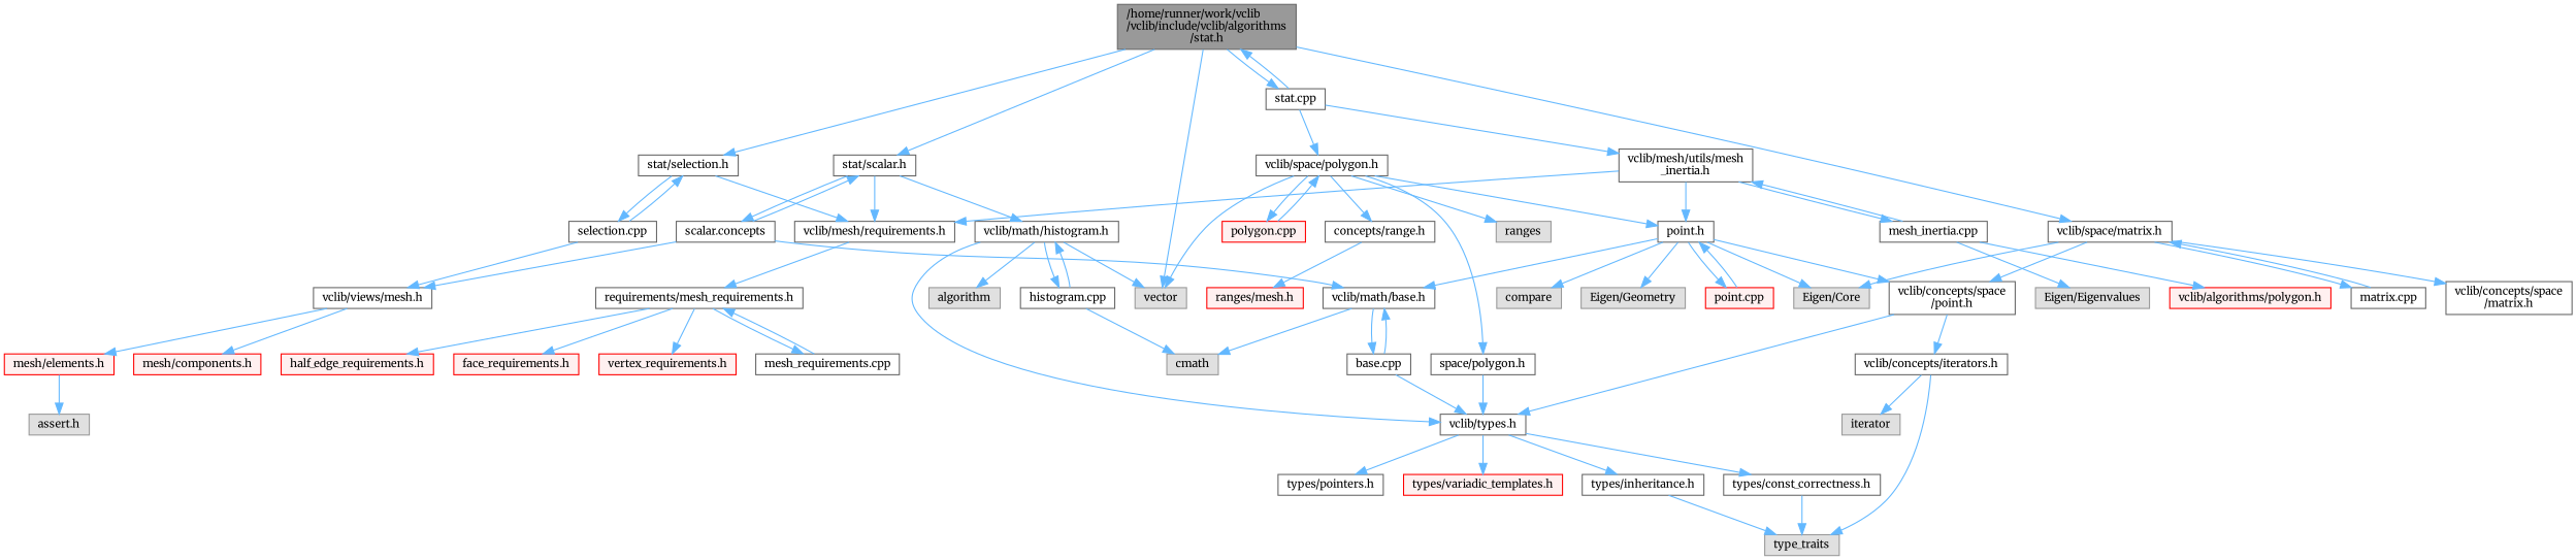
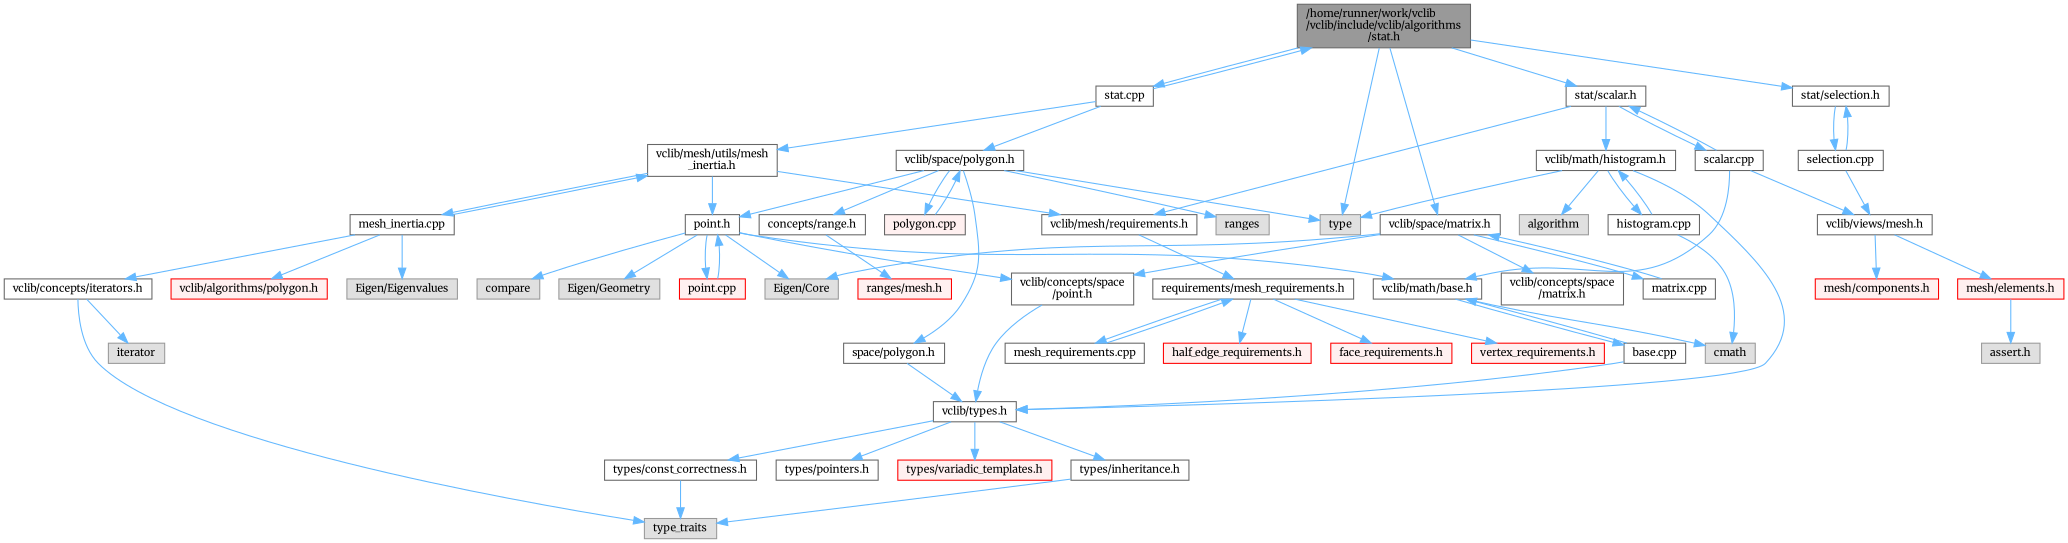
  digraph {
    fontname=Merriweather
    node [color=grey40 fillcolor=white fontname=Merriweather fontsize=10 shape=box style=filled]
    edge [color=steelblue1 fontname=Merriweather fontsize=10 labelfontname=Helvetica labelfontsize=10 style=solid]
    n1 [color=gray40 fillcolor=grey60 fontcolor=black height=0.2 label="/home/runner/work/vclib\l/vclib/include/vclib/algorithms\l/stat.h" width=0.4]
-   n2 [color=grey60 fillcolor="#E0E0E0" height=0.2 label=vector width=0.4]
+   n2 [color=grey60 fillcolor="#E0E0E0" height=0.2 label=type width=0.4]
    n3 [height=0.2 label="vclib/space/matrix.h" width=0.4]
    n4 [height=0.2 label="stat/scalar.h" width=0.4]
    n5 [height=0.2 label="stat/selection.h" width=0.4]
    n6 [height=0.2 label="stat.cpp" width=0.4]
    n7 [color=grey60 fillcolor="#E0E0E0" height=0.2 label="Eigen/Core" width=0.4]
    n8 [height=0.2 label="vclib/concepts/space\l/matrix.h" width=0.4]
    n9 [height=0.2 label="vclib/concepts/space\l/point.h" width=0.4]
    n10 [height=0.2 label="matrix.cpp" width=0.4]
    n11 [height=0.2 label="vclib/math/histogram.h" width=0.4]
    n12 [height=0.2 label="vclib/mesh/requirements.h" width=0.4]
-   n13 [height=0.2 label="scalar.concepts" width=0.4]
+   n13 [height=0.2 label="scalar.cpp" width=0.4]
    n14 [height=0.2 label="selection.cpp" width=0.4]
    n15 [height=0.2 label="vclib/mesh/utils/mesh\l_inertia.h" width=0.4]
    n16 [height=0.2 label="vclib/space/polygon.h" width=0.4]
    n17 [height=0.2 label="vclib/concepts/iterators.h" width=0.4]
    n18 [height=0.2 label="vclib/types.h" width=0.4]
    n19 [color=grey60 fillcolor="#E0E0E0" height=0.2 label=iterator width=0.4]
    n20 [color=grey60 fillcolor="#E0E0E0" height=0.2 label=type_traits width=0.4]
    n21 [height=0.2 label="types/const_correctness.h" width=0.4]
    n22 [height=0.2 label="types/inheritance.h" width=0.4]
    n23 [height=0.2 label="types/pointers.h" width=0.4]
    n24 [color=red fillcolor="#FFF0F0" height=0.2 label="types/variadic_templates.h" width=0.4]
    n25 [color=grey60 fillcolor="#E0E0E0" height=0.2 label=algorithm width=0.4]
    n26 [height=0.2 label="histogram.cpp" width=0.4]
    n27 [height=0.2 label="requirements/mesh_requirements.h" width=0.4]
    n28 [height=0.2 label="vclib/math/base.h" width=0.4]
    n29 [height=0.2 label="vclib/views/mesh.h" width=0.4]
    n30 [color=grey60 fillcolor="#E0E0E0" height=0.2 label=cmath width=0.4]
    n31 [color=red fillcolor="#FFF0F0" height=0.2 label="half_edge_requirements.h" width=0.4]
    n32 [color=red fillcolor="#FFF0F0" height=0.2 label="face_requirements.h" width=0.4]
    n33 [color=red fillcolor="#FFF0F0" height=0.2 label="vertex_requirements.h" width=0.4]
    n34 [height=0.2 label="mesh_requirements.cpp" width=0.4]
    n35 [height=0.2 label="base.cpp" width=0.4]
    n36 [color=red fillcolor="#FFF0F0" height=0.2 label="mesh/components.h" width=0.4]
    n37 [color=red fillcolor="#FFF0F0" height=0.2 label="mesh/elements.h" width=0.4]
    n38 [color=grey60 fillcolor="#E0E0E0" height=0.2 label="assert.h" width=0.4]
    n39 [height=0.2 label="point.h" width=0.4]
    n40 [height=0.2 label="mesh_inertia.cpp" width=0.4]
    n41 [color=grey60 fillcolor="#E0E0E0" height=0.2 label=ranges width=0.4]
    n42 [height=0.2 label="space/polygon.h" width=0.4]
    n43 [height=0.2 label="concepts/range.h" width=0.4]
-   n44 [color=red fillcolor="#FFF0F0" height=0.2 label="polygon.cpp" width=0.4]
+   n44 [fillcolor="#FFF0F0" height=0.2 label="polygon.cpp" width=0.4]
    n45 [color=grey60 fillcolor="#E0E0E0" height=0.2 label=compare width=0.4]
    n46 [color=grey60 fillcolor="#E0E0E0" height=0.2 label="Eigen/Geometry" width=0.4]
    n47 [color=red fillcolor="#FFF0F0" height=0.2 label="point.cpp" width=0.4]
    n48 [color=red fillcolor="#FFF0F0" height=0.2 label="vclib/algorithms/polygon.h" width=0.4]
    n49 [color=grey60 fillcolor="#E0E0E0" height=0.2 label="Eigen/Eigenvalues" width=0.4]
    n50 [color=red fillcolor="#FFF0F0" height=0.2 label="ranges/mesh.h" width=0.4]
    n1 -> n2
    n1 -> n3
    n1 -> n4
    n1 -> n5
    n1 -> n6
    n3 -> n7
    n3 -> n8
    n3 -> n9
    n3 -> n10
    n4 -> n11
    n4 -> n12
    n4 -> n13
-   n5 -> n12
    n5 -> n14
    n6 -> n1
    n6 -> n15
    n6 -> n16
-   n9 -> n17
+   n40 -> n17
    n9 -> n18
    n10 -> n3
    n11 -> n2
    n11 -> n18
    n11 -> n25
    n11 -> n26
    n12 -> n27
    n13 -> n4
    n13 -> n28
    n13 -> n29
    n14 -> n5
    n14 -> n29
    n15 -> n12
    n15 -> n39
    n15 -> n40
    n16 -> n2
    n16 -> n39
    n16 -> n41
    n16 -> n42
    n16 -> n43
    n16 -> n44
    n17 -> n19
    n17 -> n20
    n18 -> n21
    n18 -> n22
    n18 -> n23
    n18 -> n24
    n21 -> n20
    n22 -> n20
    n26 -> n11
    n26 -> n30
    n27 -> n31
    n27 -> n32
    n27 -> n33
    n27 -> n34
    n28 -> n30
    n28 -> n35
    n29 -> n36
    n29 -> n37
    n34 -> n27
    n35 -> n18
    n35 -> n28
    n37 -> n38
    n39 -> n7
    n39 -> n9
    n39 -> n28
    n39 -> n45
    n39 -> n46
    n39 -> n47
    n40 -> n15
    n40 -> n48
    n40 -> n49
    n42 -> n18
    n43 -> n50
    n44 -> n16
    n47 -> n39
  }
